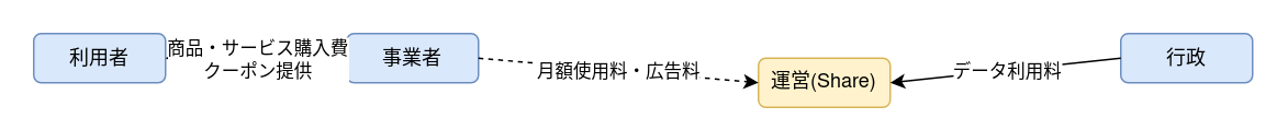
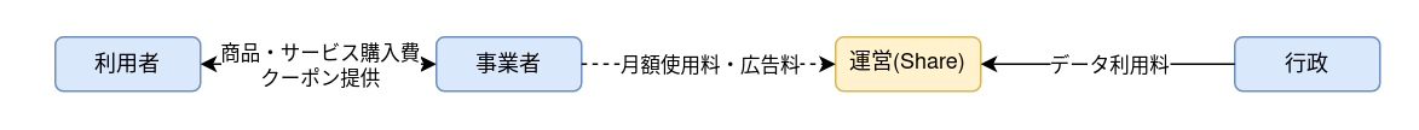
  <mxCell id="0" />
  <mxCell id="1" parent="0" />
- <mxCell id="2" value="運営(Share)" style="rounded=1;whiteSpace=wrap;html=1;fillColor=#fff2cc;strokeColor=#d6b656;fontFamily=Nimbus Sans;" parent="1" vertex="1"><mxGeometry x="460" y="35" width="80" height="30" as="geometry" /></mxCell>
- <mxCell id="3" value="事業者" style="rounded=1;whiteSpace=wrap;html=1;fillColor=#dae8fc;strokeColor=#6c8ebf;" parent="1" vertex="1"><mxGeometry x="210" y="20" width="80" height="30" as="geometry" /></mxCell>
+ <mxCell id="2" value="運営(Share)" style="rounded=1;whiteSpace=wrap;html=1;fillColor=#fff2cc;strokeColor=#d6b656;fontFamily=Nimbus Sans;" parent="1" vertex="1"><mxGeometry x="460" y="20" width="80" height="30" as="geometry" /></mxCell>
+ <mxCell id="3" value="事業者" style="rounded=1;whiteSpace=wrap;html=1;fillColor=#dae8fc;strokeColor=#6c8ebf;" parent="1" vertex="1"><mxGeometry x="240" y="20" width="80" height="30" as="geometry" /></mxCell>
  <mxCell id="4" value="" style="endArrow=classic;html=1;rounded=0;exitX=1;exitY=0.5;exitDx=0;exitDy=0;entryX=0;entryY=0.5;entryDx=0;entryDy=0;startArrow=none;startFill=0;dashed=1;" parent="1" source="3" target="2" edge="1"><mxGeometry relative="1" as="geometry"><mxPoint x="160" y="10" as="sourcePoint" /><mxPoint x="260" y="10" as="targetPoint" /></mxGeometry></mxCell>
  <mxCell id="5" value="月額使用料・広告料" style="edgeLabel;resizable=0;html=1;;align=center;verticalAlign=middle;" parent="4" connectable="0" vertex="1"><mxGeometry relative="1" as="geometry" /></mxCell>
  <mxCell id="6" value="行政" style="rounded=1;whiteSpace=wrap;html=1;fillColor=#dae8fc;strokeColor=#6c8ebf;" parent="1" vertex="1"><mxGeometry x="680" y="20" width="80" height="30" as="geometry" /></mxCell>
  <mxCell id="7" value="" style="endArrow=classic;html=1;rounded=0;exitX=0;exitY=0.5;exitDx=0;exitDy=0;entryX=1;entryY=0.5;entryDx=0;entryDy=0;" parent="1" source="6" target="2" edge="1"><mxGeometry relative="1" as="geometry"><mxPoint x="160" y="10" as="sourcePoint" /><mxPoint x="260" y="10" as="targetPoint" /></mxGeometry></mxCell>
  <mxCell id="8" value="データ利用料" style="edgeLabel;resizable=0;html=1;;align=center;verticalAlign=middle;" parent="7" connectable="0" vertex="1"><mxGeometry relative="1" as="geometry" /></mxCell>
- <mxCell id="9" value="利用者" style="rounded=1;whiteSpace=wrap;html=1;fillColor=#dae8fc;strokeColor=#6c8ebf;" parent="1" vertex="1"><mxGeometry x="20" y="20" width="80" height="30" as="geometry" /></mxCell>
+ <mxCell id="9" value="利用者" style="rounded=1;whiteSpace=wrap;html=1;fillColor=#dae8fc;strokeColor=#6c8ebf;" parent="1" vertex="1"><mxGeometry x="30" y="20" width="80" height="30" as="geometry" /></mxCell>
  <mxCell id="10" value="" style="endArrow=classic;html=1;rounded=0;entryX=1;entryY=0.5;entryDx=0;entryDy=0;exitX=0;exitY=0.5;exitDx=0;exitDy=0;startArrow=classic;startFill=1;" parent="1" source="3" target="9" edge="1"><mxGeometry relative="1" as="geometry"><mxPoint x="240" y="40" as="sourcePoint" /><mxPoint x="260" y="10" as="targetPoint" /></mxGeometry></mxCell>
  <mxCell id="11" value="商品・サービス購入費&lt;div&gt;クーポン提供&lt;/div&gt;" style="edgeLabel;resizable=0;html=1;;align=center;verticalAlign=middle;" parent="10" connectable="0" vertex="1"><mxGeometry relative="1" as="geometry" /></mxCell>
